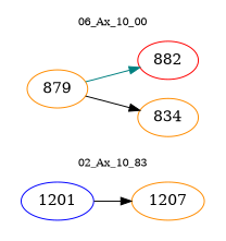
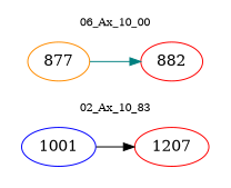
  digraph {
    rankdir=LR
    node [color=red]
    edge [color=black]
-   n1 [color=blue label=1201]
-   n2 [color=darkorange label=1207]
-   n3 [color=darkorange label=879]
-   n4 [color=darkorange label=834]
+   n1 [color=blue label=1001]
+   n2 [label=1207]
+   n3 [color=darkorange label=877]
    n5 [label=882]
    subgraph cluster_1 {
      color=white
      fontsize=10
      label="02_Ax_10_83"
      n1
      n2
    }
    subgraph cluster_2 {
      color=white
      fontsize=10
      label="06_Ax_10_00"
      n3
-     n4
      n5
    }
    n1 -> n2
-   n3 -> n4
    n3 -> n5 [color=teal]
  }
